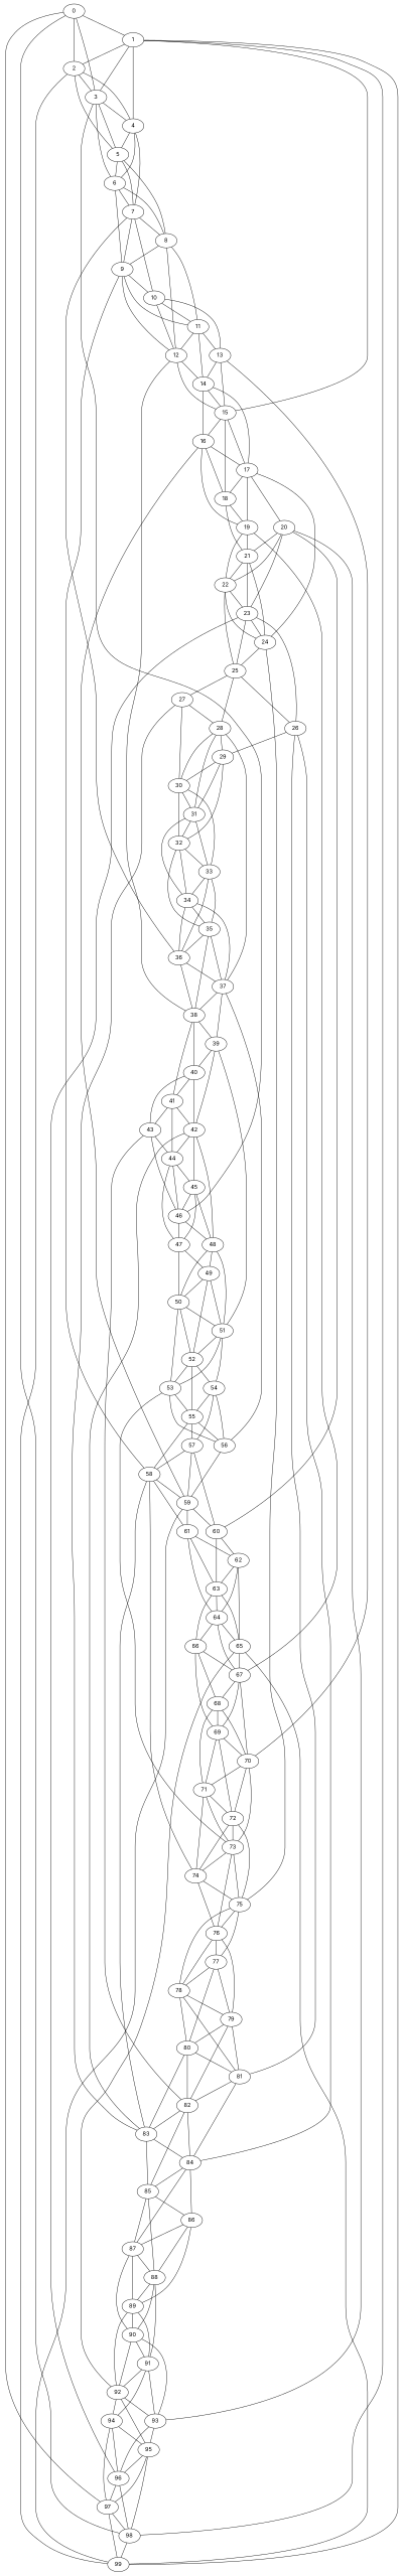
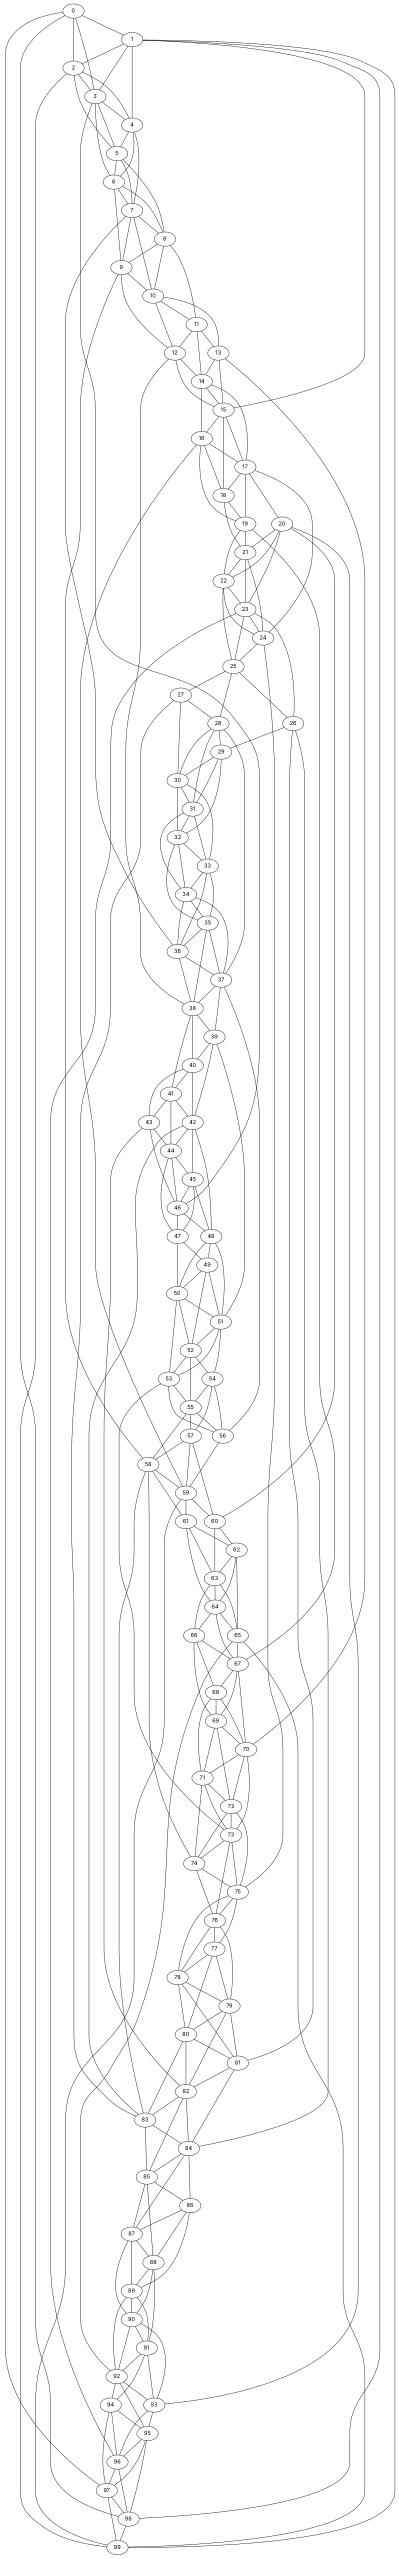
  strict graph {
    fontname=Inter
    node [fontname=Inter]
    edge [fontname=Inter is_available=True prob=1.0]
    0
    1
    2
    3
    97
    98
    4
    15
    99
    5
    6
    46
    7
    16
    17
    8
    9
    47
    48
    10
    36
    11
    12
    58
    13
    38
    37
    14
    59
    83
    61
    74
    70
    39
    40
    41
    73
    71
    72
    18
    19
    20
    24
    21
    22
    67
    60
    23
    93
    25
    75
    68
    69
    26
    96
    62
    63
    95
    27
    28
    29
    81
    84
    76
    77
    78
    30
    31
    32
    82
    85
    86
    87
    33
    34
    56
    35
    42
    51
    43
    44
    45
    52
    53
    54
    49
    50
    55
    57
    64
    65
    66
    92
    94
    79
    80
    88
    89
    90
    91
    0 -- 1 [prob=0.32923981931]
    0 -- 2 [prob=0.214961764069]
    0 -- 3 [prob=0.651089382746]
    0 -- 97 [prob=0.242357175574]
    0 -- 98 [prob=0.917463440731]
    1 -- 2 [prob=0.600909896173]
    1 -- 3 [prob=0.873822772207]
    1 -- 98 [prob=0.801392984589]
    1 -- 4 [prob=0.0947353029777]
    1 -- 15 [prob=0.949545670215]
    1 -- 99 [prob=0.224294535406]
    2 -- 3 [prob=0.00748183662303]
    2 -- 4
    2 -- 99 [prob=0.74946344517]
    2 -- 5 [prob=0.298041151467]
    3 -- 4 [prob=0.483345574113]
    3 -- 5 [prob=0.83708042216]
    3 -- 6
    3 -- 46 [prob=0.103160751959]
    97 -- 98 [prob=0.899601151721]
    97 -- 99
    98 -- 99
    4 -- 5 [prob=0.238869597687]
    4 -- 6
    4 -- 7 [prob=0.69845550731]
    15 -- 16 [prob=0.283442549052]
    15 -- 17
    5 -- 6 [prob=0.333458314034]
    5 -- 7 [prob=0.3969079611]
    5 -- 8 [prob=0.21788142227]
    6 -- 7 [prob=0.728505150963]
    6 -- 8 [prob=0.68738383737]
    6 -- 9 [prob=0.748048765691]
    46 -- 47 [prob=0.679919080912]
    46 -- 48 [prob=0.527005543501]
    7 -- 8 [prob=0.900466472535]
    7 -- 9
    7 -- 10 [prob=0.295560942711]
    7 -- 36 [prob=0.275916897179]
    16 -- 17 [prob=0.393049595085]
    16 -- 59 [prob=0.317451321835]
    16 -- 18
    16 -- 19 [prob=0.311991338485]
    17 -- 18 [prob=0.0152963525672]
    17 -- 19 [prob=0.334533432117]
    17 -- 20 [prob=0.578379085455]
    17 -- 24 [prob=0.812933308152]
    8 -- 9
-   8 -- 12 [prob=0.19088118797]
+   8 -- 10 [prob=0.19088118797]
    8 -- 11 [prob=0.0585463119427]
    9 -- 10
-   9 -- 11 [prob=0.181746758223]
    9 -- 12 [prob=0.528527341854]
    9 -- 58 [prob=0.116511812801]
    47 -- 49 [prob=0.517155984353]
    47 -- 50 [prob=0.0489359426806]
    48 -- 51 [prob=0.787721476275]
    48 -- 49 [prob=0.884992531834]
    48 -- 50
    10 -- 11 [prob=0.223191358423]
    10 -- 12 [prob=0.00206040309227]
    10 -- 13
    36 -- 38 [prob=0.471735316227]
    36 -- 37 [prob=0.966874521927]
    11 -- 12 [prob=0.39858115844]
    11 -- 13 [prob=0.0388473806961]
    11 -- 14 [prob=0.950919619342]
    12 -- 15
    12 -- 38 [prob=0.714225277096]
    12 -- 14
    58 -- 59 [prob=0.802341603101]
    58 -- 83
    58 -- 61 [prob=0.267159410107]
    58 -- 74 [prob=0.115269826877]
    13 -- 15 [prob=0.376971457933]
    13 -- 14 [prob=0.643998594339]
    13 -- 70 [prob=0.611713959428]
    38 -- 39 [prob=0.484752914044]
    38 -- 40 [prob=0.103033385167]
    38 -- 41 [prob=0.63721779173]
    37 -- 38 [prob=0.164182469324]
    37 -- 39 [prob=0.365959741681]
    37 -- 56 [prob=0.31376650417]
    14 -- 15 [prob=0.279474176488]
    14 -- 16 [prob=0.873658909808]
    14 -- 17 [prob=0.836758335922]
    59 -- 99 [prob=0.842283202152]
    59 -- 61 [prob=0.141867612202]
    59 -- 60
    83 -- 84 [prob=0.29946567501]
    83 -- 85 [prob=0.704551659768]
    61 -- 62 [prob=0.803125185467]
    61 -- 63 [prob=0.75975634282]
    61 -- 64 [prob=0.19825187594]
    74 -- 75 [prob=0.5139447838]
    74 -- 76 [prob=0.991219194255]
    70 -- 73 [prob=0.913859333825]
    70 -- 71 [prob=0.370906062703]
    70 -- 72 [prob=0.403991525908]
    39 -- 40 [prob=0.220206051454]
    39 -- 42 [prob=0.179134155514]
    39 -- 51 [prob=0.606983385605]
    40 -- 41
    40 -- 42 [prob=0.342901328924]
    40 -- 43
    41 -- 42 [prob=0.966195988196]
    41 -- 43
    41 -- 44 [prob=0.404733308611]
    73 -- 74 [prob=0.102130017477]
    73 -- 75 [prob=0.356768085941]
    73 -- 76
    71 -- 74 [prob=0.716384314466]
    71 -- 73
    71 -- 72 [prob=0.276469694199]
    72 -- 74 [prob=0.664261240313]
    72 -- 73 [prob=0.321946359797]
    72 -- 75 [prob=0.108530817777]
    18 -- 15 [prob=0.24857290614]
    18 -- 19 [prob=0.884752624928]
    18 -- 21 [prob=0.871594797718]
    19 -- 21 [prob=0.258929576187]
    19 -- 22
    19 -- 67
    20 -- 21 [prob=0.226683613923]
    20 -- 22 [prob=0.0494457553792]
    20 -- 60 [prob=0.638808575083]
    20 -- 23 [prob=0.885985329753]
    20 -- 93 [prob=0.72139519925]
    24 -- 25 [prob=0.728259125683]
    24 -- 75 [prob=0.595981510156]
    21 -- 24 [prob=0.357901770454]
    21 -- 22 [prob=0.0227194348103]
    21 -- 23 [prob=0.400744779327]
    22 -- 24
    22 -- 23 [prob=0.599607311466]
    22 -- 25
    67 -- 70 [prob=0.709760639572]
    67 -- 68 [prob=0.327210604273]
    67 -- 69
    60 -- 62
    60 -- 63 [prob=0.683325118911]
    23 -- 24
    23 -- 25 [prob=0.258875313248]
    23 -- 26 [prob=0.687359508176]
    23 -- 96 [prob=0.755578453453]
    93 -- 96 [prob=0.995229593741]
    93 -- 95 [prob=0.526387970779]
    25 -- 26 [prob=0.045250959985]
    25 -- 27 [prob=0.949912612338]
    25 -- 28 [prob=0.97512046229]
    75 -- 76 [prob=0.363091728215]
    75 -- 77 [prob=0.0289570431585]
    75 -- 78 [prob=0.97858860598]
    68 -- 70
    68 -- 71 [prob=0.36890220084]
    68 -- 69 [prob=0.283235186568]
    69 -- 70
    69 -- 71 [prob=0.356284220691]
    69 -- 72 [prob=0.475108261317]
    26 -- 29
    26 -- 81 [prob=0.203055835675]
    26 -- 84
    96 -- 97
    96 -- 98 [prob=0.130520372864]
    62 -- 63 [prob=0.459943345021]
    62 -- 64 [prob=0.240530477307]
    62 -- 65
    63 -- 64 [prob=0.24216372478]
    63 -- 65 [prob=0.479955205732]
    63 -- 66
    95 -- 97
    95 -- 98 [prob=0.633970125831]
    95 -- 96 [prob=0.292947578642]
    27 -- 83 [prob=0.836394195866]
    27 -- 28 [prob=0.615344364739]
    27 -- 30 [prob=0.723479115894]
    28 -- 37 [prob=0.821716055668]
    28 -- 29
    28 -- 30 [prob=0.895363045799]
    28 -- 31 [prob=0.52173649995]
    29 -- 30 [prob=0.00440804131944]
    29 -- 31
    29 -- 32
    81 -- 84
    81 -- 82 [prob=0.878348768593]
    84 -- 85 [prob=0.287323860499]
    84 -- 86 [prob=0.2978556456]
    84 -- 87 [prob=0.383889199359]
    76 -- 77 [prob=0.851677117005]
    76 -- 78 [prob=0.56301752085]
    76 -- 79 [prob=0.436409617022]
    77 -- 78 [prob=0.30553342962]
    77 -- 79 [prob=0.825322979488]
    77 -- 80 [prob=0.792548934251]
    78 -- 81 [prob=0.539384945979]
    78 -- 79 [prob=0.14403511452]
    78 -- 80 [prob=0.640617350388]
    30 -- 31 [prob=0.514511112372]
    30 -- 32 [prob=0.347568468238]
    30 -- 33
    31 -- 32 [prob=0.0521790639111]
    31 -- 33 [prob=0.951788759617]
    31 -- 34 [prob=0.318200200174]
    32 -- 33 [prob=0.595890721325]
    32 -- 34
    32 -- 35 [prob=0.529829732772]
    82 -- 83 [prob=0.542880621413]
    82 -- 84 [prob=0.0857555518091]
    82 -- 85 [prob=0.0764090137933]
    85 -- 86 [prob=0.926948577632]
    85 -- 87 [prob=0.955873116081]
    85 -- 88 [prob=0.497132707632]
    86 -- 87 [prob=0.218173377335]
    86 -- 88 [prob=0.730201008074]
    86 -- 89 [prob=0.02127953044]
    87 -- 88 [prob=0.363412457247]
    87 -- 89 [prob=0.602046925044]
    87 -- 90 [prob=0.224696403506]
    33 -- 36 [prob=0.0334974818215]
    33 -- 34 [prob=0.264182828222]
    33 -- 35
    34 -- 36 [prob=0.809670166581]
    34 -- 37 [prob=0.764390306608]
    34 -- 35 [prob=0.342432192266]
    56 -- 59 [prob=0.203222124412]
    35 -- 36 [prob=0.321197474854]
    35 -- 38 [prob=0.614850463018]
    35 -- 37 [prob=0.356848385784]
    42 -- 48 [prob=0.280546915798]
    42 -- 83
    42 -- 44
    42 -- 45 [prob=0.235792258923]
    51 -- 52 [prob=0.440737744798]
    51 -- 53 [prob=0.944191915473]
    51 -- 54
    43 -- 46 [prob=0.289181810238]
    43 -- 82
    43 -- 44 [prob=0.137559899406]
    44 -- 46
    44 -- 47
    44 -- 45 [prob=0.264027502789]
    45 -- 46 [prob=0.558859369074]
    45 -- 47 [prob=0.478097875718]
    45 -- 48 [prob=0.398558753447]
    52 -- 53 [prob=0.66761727406]
    52 -- 54 [prob=0.476646920206]
    52 -- 55 [prob=0.847388928042]
    53 -- 73 [prob=0.442787392555]
    53 -- 56 [prob=0.857796116289]
    53 -- 55 [prob=0.367711309824]
    54 -- 56 [prob=0.295800431603]
    54 -- 55 [prob=0.899821471517]
    54 -- 57
    49 -- 51
    49 -- 52 [prob=0.584805009236]
    49 -- 50 [prob=0.322688121315]
    50 -- 51 [prob=0.573508977656]
    50 -- 52 [prob=0.0399850357171]
    50 -- 53
    55 -- 58 [prob=0.584419512668]
    55 -- 56 [prob=0.490164697863]
    55 -- 57 [prob=0.919326385463]
    57 -- 58 [prob=0.555949373203]
    57 -- 59 [prob=0.33870513961]
    57 -- 60
    64 -- 67 [prob=0.151273470768]
    64 -- 65 [prob=0.0961950615043]
    64 -- 66
    65 -- 99 [prob=0.350357189034]
    65 -- 67 [prob=0.195476152428]
    65 -- 92 [prob=0.81158420802]
    66 -- 67
    66 -- 68 [prob=0.163736103305]
    66 -- 69 [prob=0.613913773662]
    92 -- 93
    92 -- 95
    92 -- 94 [prob=0.112796211809]
    94 -- 97 [prob=0.3351143608]
    94 -- 96 [prob=0.313335680296]
    94 -- 95 [prob=0.985985727363]
    79 -- 81 [prob=0.91205460064]
    79 -- 82 [prob=0.938307327248]
    79 -- 80 [prob=0.0785199737447]
    80 -- 83 [prob=0.486016185471]
    80 -- 81
    80 -- 82 [prob=0.219130538239]
    88 -- 89 [prob=0.785830300029]
    88 -- 90 [prob=0.891244300077]
    88 -- 91 [prob=0.510388430589]
    89 -- 92
    89 -- 90 [prob=0.571645191159]
    89 -- 91 [prob=0.94175475884]
    90 -- 93 [prob=0.301416722023]
    90 -- 92 [prob=0.401545484724]
    90 -- 91 [prob=0.677857252904]
    91 -- 93 [prob=0.144758310375]
    91 -- 92 [prob=0.0820138201844]
    91 -- 94 [prob=0.143585137131]
  }
